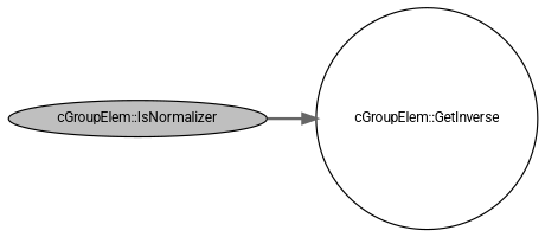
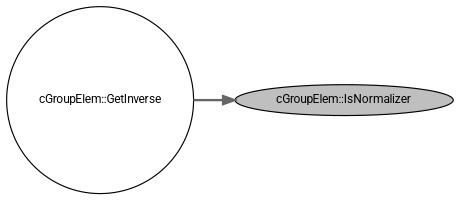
  digraph {
    rankdir=LR
    fontname=Roboto
    node [color=black fontname=Roboto fontsize=10 style=filled]
    n1 [fillcolor=grey75 fontcolor=black height=0.2 label="cGroupElem::IsNormalizer" shape=ellipse width=0.4]
    n2 [fillcolor=white height=0.2 label="cGroupElem::GetInverse" shape=circle width=0.4]
-   n1 -> n2 [color=gray40 fontname=Roboto fontsize=10 labelfontname=Helvetica labelfontsize=10 style=bold]
+   n2 -> n1 [color=gray40 fontname=Roboto fontsize=10 labelfontname=Helvetica labelfontsize=10 style=bold]
  }
